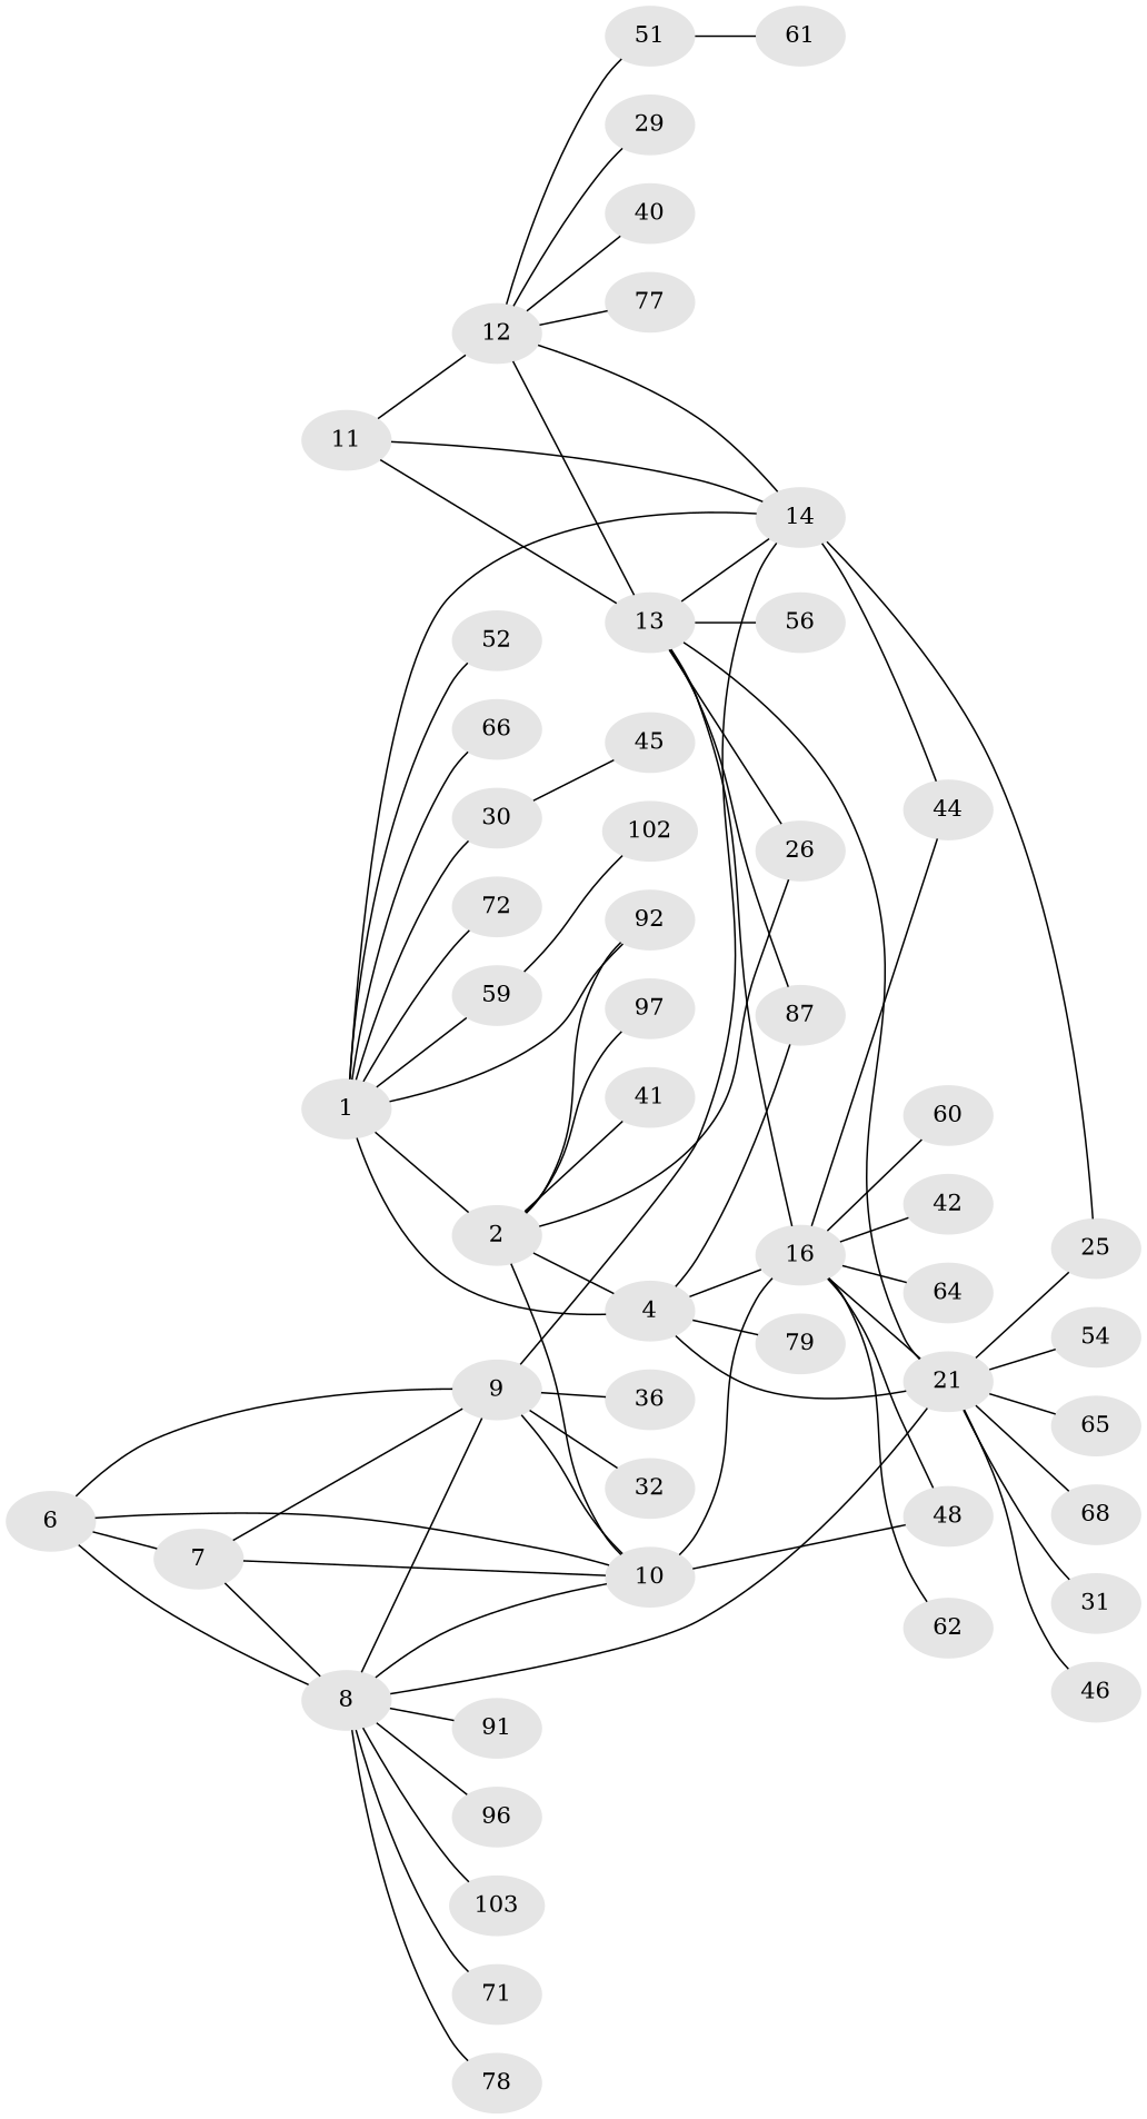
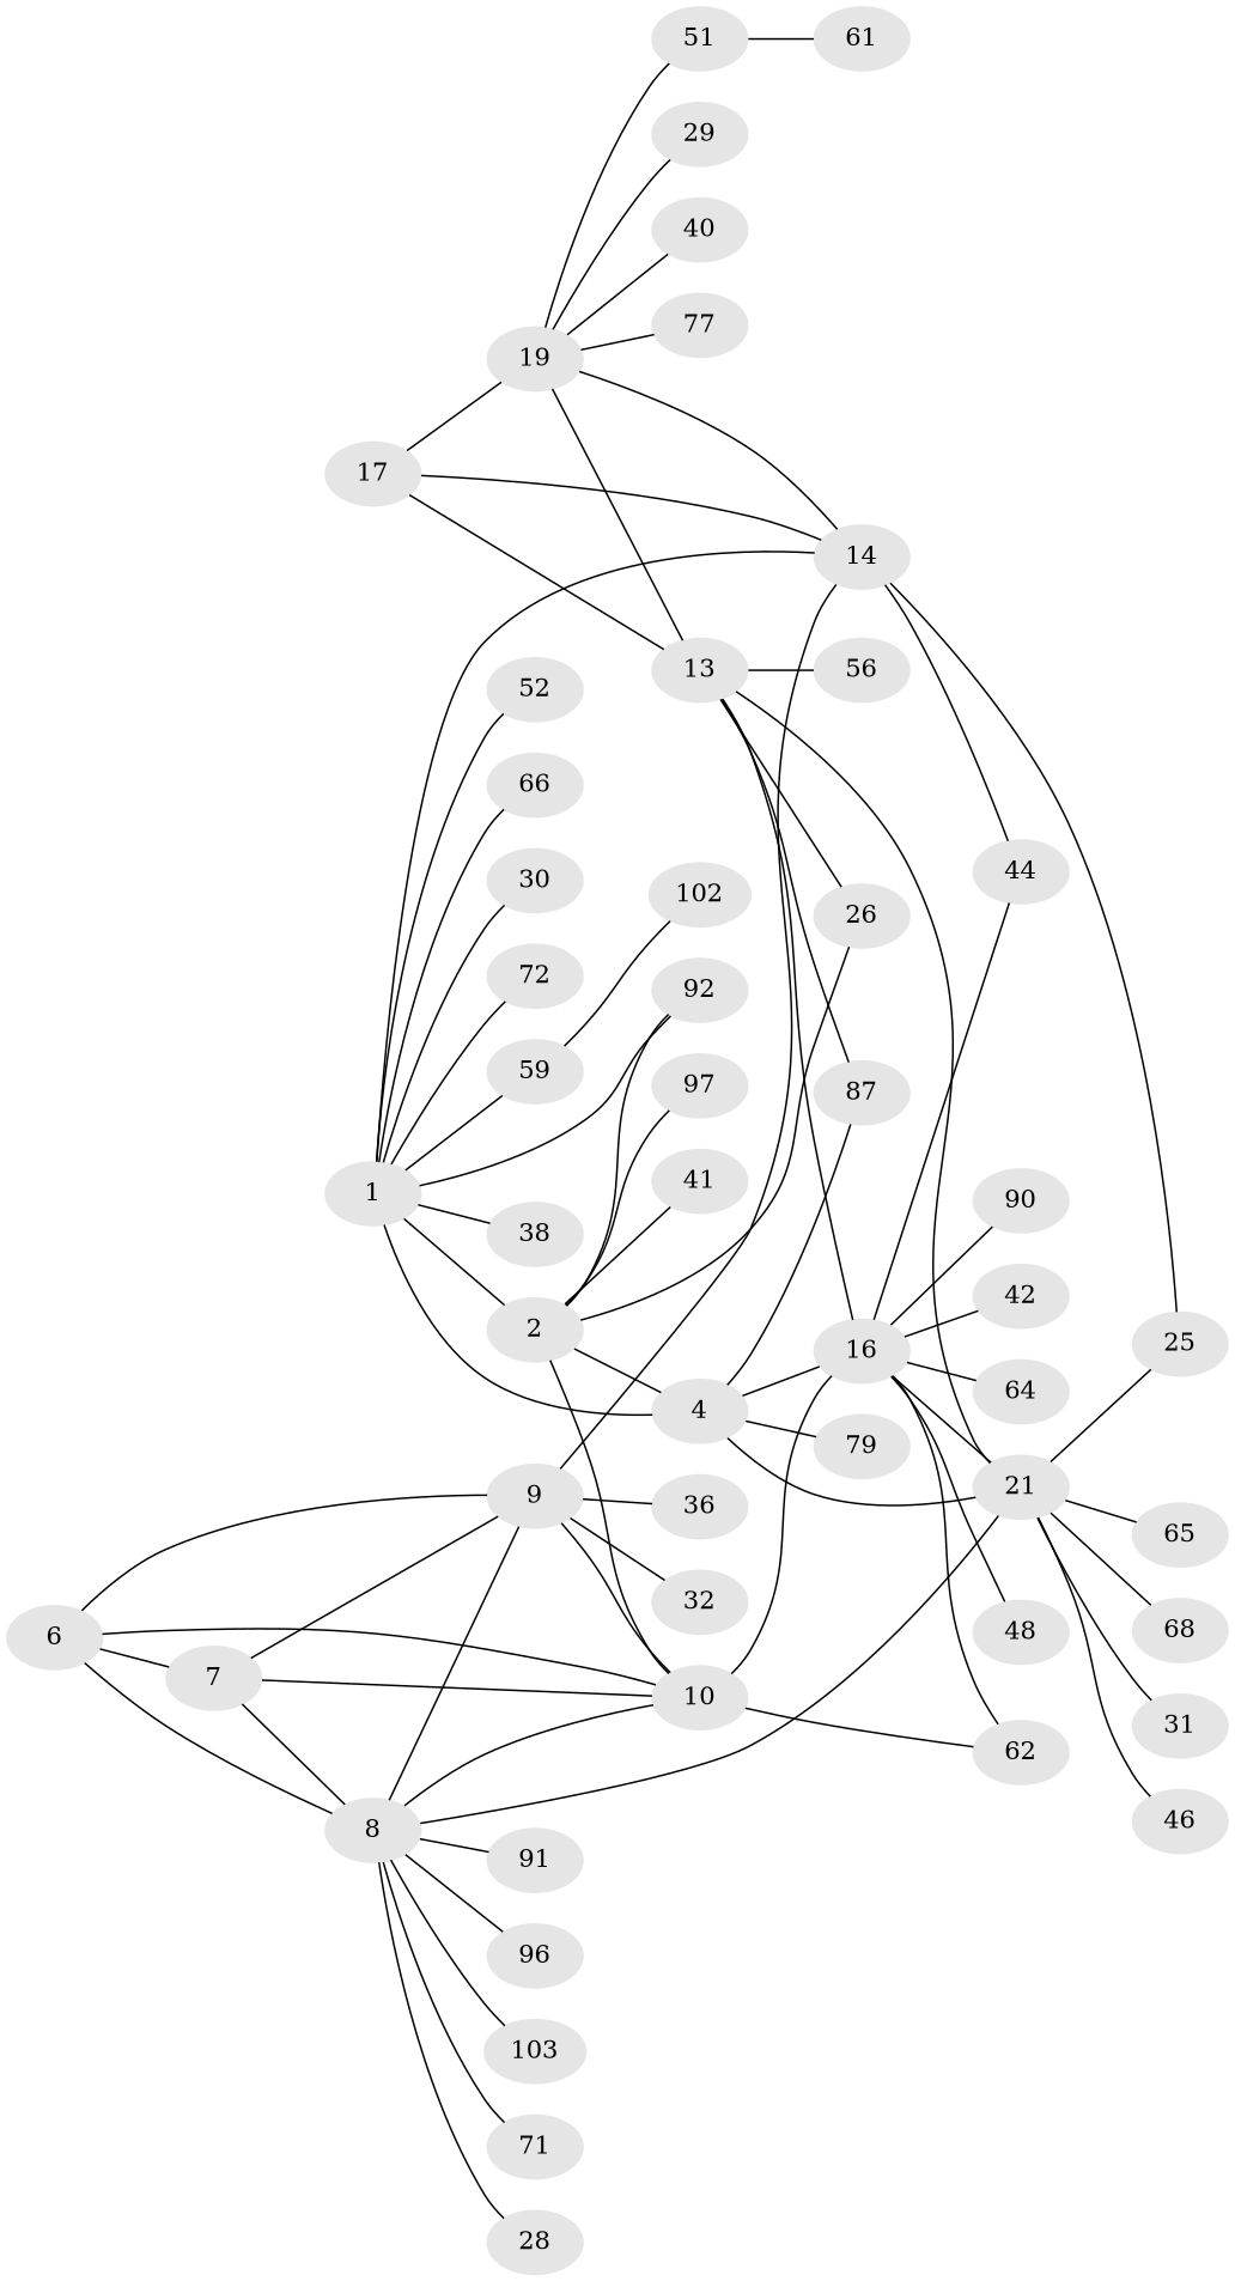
  graph {
    rankdir=LR
    node [color=gray90 style=filled]
    1 [super="+49+3"]
    2
    4
    14
    30 [super="+63"]
+   38
    52 [super="+107+98"]
    59
    66
    72 [super="+94+109"]
    92
    10
    26 [super="+75"]
    41 [super="+110"]
    97
    16 [super="+19+17"]
    21 [super="+37+23+24+34+22"]
    79
    87
    25 [super="+28"]
    44 [super="+58+76"]
-   45 [super="+108+57"]
    102
    48
-   11 [super="+100+60+15"]
-   12
+   11 [super="+100+60+15" label=17]
+   12 [label=19]
    13
    42 [super="+104+86"]
    62
    64
-   90 [label=60]
+   90
    31 [super="+70"]
    46
-   54
    65
    68
    6 [super="+39"]
    7
    8
    9
    71
-   78
+   78 [label=28]
    91 [super="+99"]
    96
    103
    32
    36
    29
    40
    77
    51
    56
    61
    1 -- 2 [weight=3]
    1 -- 4 [weight=3]
    1 -- 14
    1 -- 30
+   1 -- 38
    1 -- 52
    1 -- 59
    1 -- 66
    1 -- 72
    1 -- 92
    2 -- 4
    2 -- 92
    2 -- 10
    2 -- 26
    2 -- 41
    2 -- 97
    4 -- 16
    4 -- 21
    4 -- 79
    4 -- 87
    14 -- 25
    14 -- 44
-   30 -- 45
    59 -- 102
    10 -- 16 [weight=2]
-   10 -- 48
+   10 -- 62
    16 -- 21
    16 -- 44
    16 -- 48
    16 -- 42
    16 -- 62
    16 -- 64
    16 -- 90
    21 -- 25 [weight=4]
    21 -- 31
    21 -- 46
-   21 -- 54
    21 -- 65
    21 -- 68
    11 -- 14 [weight=2]
    11 -- 12 [weight=2]
    11 -- 13 [weight=2]
    12 -- 14
    12 -- 13
    12 -- 29
    12 -- 40
    12 -- 77
    12 -- 51
-   13 -- 14
    13 -- 26
    13 -- 16
    13 -- 21
    13 -- 87
    13 -- 56
    6 -- 10
    6 -- 7
    6 -- 8
    6 -- 9
    7 -- 10
    7 -- 8
    7 -- 9
    8 -- 10
    8 -- 21
    8 -- 9
    8 -- 71
    8 -- 78
    8 -- 91
    8 -- 96
    8 -- 103
    9 -- 14
    9 -- 10
    9 -- 32
    9 -- 36
    51 -- 61
  }
